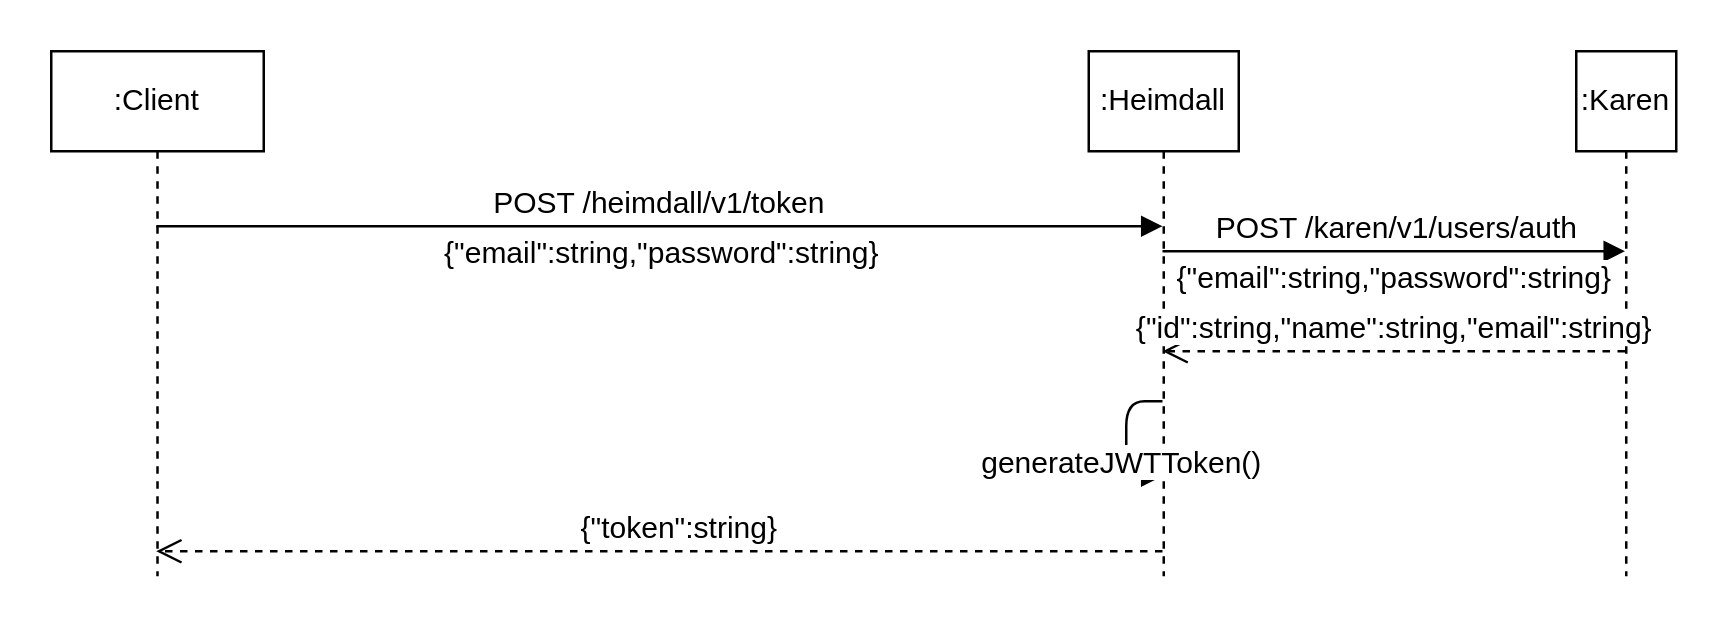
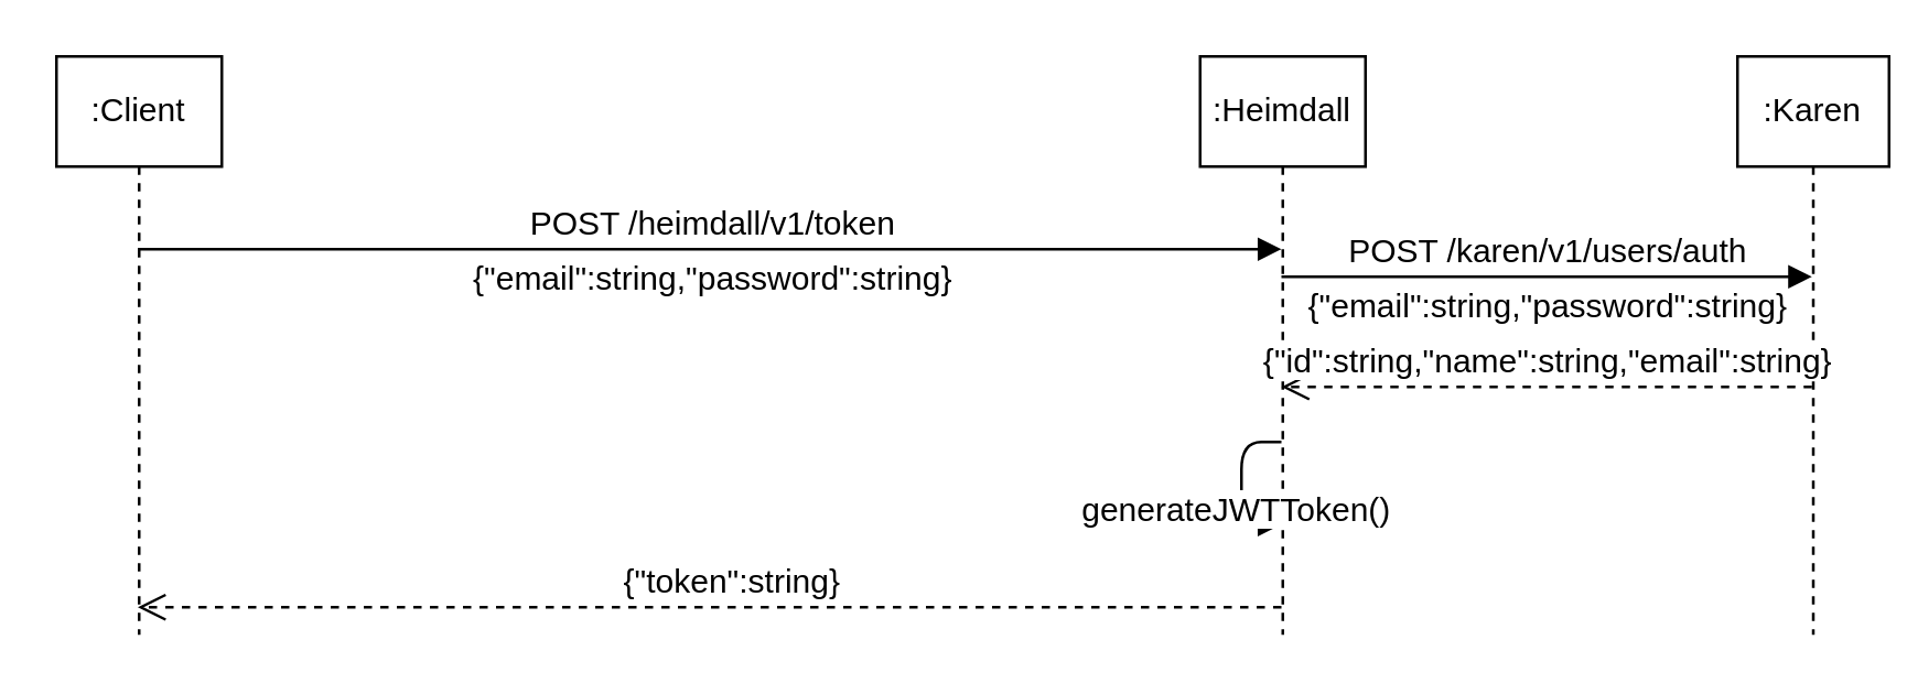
  <mxCell id="0" />
  <mxCell id="1" parent="0" />
- <mxCell id="2" value=":Client" style="shape=umlLifeline;perimeter=lifelinePerimeter;whiteSpace=wrap;html=1;container=1;collapsible=0;recursiveResize=0;outlineConnect=0;fontSize=12;" parent="1" vertex="1"><mxGeometry x="20" y="20" width="85" height="210" as="geometry" /></mxCell>
+ <mxCell id="2" value=":Client" style="shape=umlLifeline;perimeter=lifelinePerimeter;whiteSpace=wrap;html=1;container=1;collapsible=0;recursiveResize=0;outlineConnect=0;fontSize=12;" parent="1" vertex="1"><mxGeometry x="20" y="20" width="60" height="210" as="geometry" /></mxCell>
  <mxCell id="3" value=":Heimdall" style="shape=umlLifeline;perimeter=lifelinePerimeter;whiteSpace=wrap;html=1;container=1;collapsible=0;recursiveResize=0;outlineConnect=0;fontSize=12;" parent="1" vertex="1"><mxGeometry x="435" y="20" width="60" height="210" as="geometry" /></mxCell>
  <mxCell id="4" value="POST /heimdall/v1/token" style="html=1;verticalAlign=bottom;endArrow=block;fontSize=12;" parent="1" source="2" target="3" edge="1"><mxGeometry width="80" relative="1" as="geometry"><mxPoint x="170" y="340" as="sourcePoint" /><mxPoint x="350" y="340" as="targetPoint" /><Array as="points"><mxPoint x="300" y="90" /></Array></mxGeometry></mxCell>
  <mxCell id="5" value="{&quot;email&quot;:string,&quot;password&quot;:string}" style="text;html=1;resizable=0;points=[];align=center;verticalAlign=middle;labelBackgroundColor=#ffffff;fontSize=12;" parent="4" vertex="1" connectable="0"><mxGeometry x="0.141" y="-1" relative="1" as="geometry"><mxPoint x="-29" y="9" as="offset" /></mxGeometry></mxCell>
- <mxCell id="6" value=":Karen" style="shape=umlLifeline;perimeter=lifelinePerimeter;whiteSpace=wrap;html=1;container=1;collapsible=0;recursiveResize=0;outlineConnect=0;fontSize=12;" parent="1" vertex="1"><mxGeometry x="630" y="20" width="40" height="210" as="geometry" /></mxCell>
+ <mxCell id="6" value=":Karen" style="shape=umlLifeline;perimeter=lifelinePerimeter;whiteSpace=wrap;html=1;container=1;collapsible=0;recursiveResize=0;outlineConnect=0;fontSize=12;" parent="1" vertex="1"><mxGeometry x="630" y="20" width="55" height="210" as="geometry" /></mxCell>
  <mxCell id="7" value="POST /karen/v1/users/auth" style="html=1;verticalAlign=bottom;endArrow=block;fontSize=12;" parent="1" source="3" target="6" edge="1"><mxGeometry width="80" relative="1" as="geometry"><mxPoint x="170" y="340" as="sourcePoint" /><mxPoint x="250" y="340" as="targetPoint" /><Array as="points"><mxPoint x="490" y="100" /></Array></mxGeometry></mxCell>
  <mxCell id="8" value="&lt;span style=&quot;color: rgba(0 , 0 , 0 , 0) ; font-family: monospace ; font-size: 0px ; background-color: rgb(248 , 249 , 250)&quot;&gt;%3CmxGraphModel%3E%3Croot%3E%3CmxCell%20id%3D%220%22%2F%3E%3CmxCell%20id%3D%221%22%20parent%3D%220%22%2F%3E%3CmxCell%20id%3D%222%22%20value%3D%22%7B%26quot%3Bname%26quot%3B%3Astring%2C%26quot%3Bpassword%26quot%3B%7D%22%20style%3D%22text%3Bhtml%3D1%3Bresizable%3D0%3Bpoints%3D%5B%5D%3Balign%3Dcenter%3BverticalAlign%3Dmiddle%3BlabelBackgroundColor%3D%23ffffff%3BfontSize%3D12%3B%22%20vertex%3D%221%22%20connectable%3D%220%22%20parent%3D%221%22%3E%3CmxGeometry%20x%3D%22269.833%22%20y%3D%22140%22%20as%3D%22geometry%22%3E%3CmxPoint%20x%3D%22-14%22%20y%3D%229%22%20as%3D%22offset%22%2F%3E%3C%2FmxGeometry%3E%3C%2FmxCell%3E%3C%2Froot%3E%3C%2FmxGraphModel%3E&lt;/span&gt;" style="text;html=1;resizable=0;points=[];align=center;verticalAlign=middle;labelBackgroundColor=#ffffff;fontSize=12;" parent="7" vertex="1" connectable="0"><mxGeometry x="0.094" y="1" relative="1" as="geometry"><mxPoint as="offset" /></mxGeometry></mxCell>
  <mxCell id="9" value="{&quot;email&quot;:string,&quot;password&quot;:string}" style="text;html=1;resizable=0;points=[];align=center;verticalAlign=middle;labelBackgroundColor=#ffffff;fontSize=12;" parent="7" vertex="1" connectable="0"><mxGeometry x="-0.013" y="-3" relative="1" as="geometry"><mxPoint x="1" y="7" as="offset" /></mxGeometry></mxCell>
  <mxCell id="10" value="{&quot;id&quot;:string,&quot;name&quot;:string,&quot;email&quot;:string}" style="html=1;verticalAlign=bottom;endArrow=open;dashed=1;endSize=8;fontSize=12;" parent="1" source="6" target="3" edge="1"><mxGeometry relative="1" as="geometry"><mxPoint x="250" y="340" as="sourcePoint" /><mxPoint x="170" y="340" as="targetPoint" /><Array as="points"><mxPoint x="520" y="140" /></Array></mxGeometry></mxCell>
  <mxCell id="11" value="generateJWTToken()" style="html=1;verticalAlign=bottom;endArrow=block;fontSize=12;" parent="1" source="3" target="3" edge="1"><mxGeometry x="0.23" y="-22" width="80" relative="1" as="geometry"><mxPoint x="170" y="340" as="sourcePoint" /><mxPoint x="250" y="340" as="targetPoint" /><Array as="points"><mxPoint x="450" y="160" /><mxPoint x="450" y="190" /></Array><mxPoint x="20" y="12" as="offset" /></mxGeometry></mxCell>
  <mxCell id="12" value="{&quot;token&quot;:string}" style="html=1;verticalAlign=bottom;endArrow=open;dashed=1;endSize=8;fontSize=12;align=center;" parent="1" source="3" target="2" edge="1"><mxGeometry x="-0.037" relative="1" as="geometry"><mxPoint x="250" y="340" as="sourcePoint" /><mxPoint x="170" y="340" as="targetPoint" /><Array as="points"><mxPoint x="290" y="220" /></Array><mxPoint as="offset" /></mxGeometry></mxCell>
